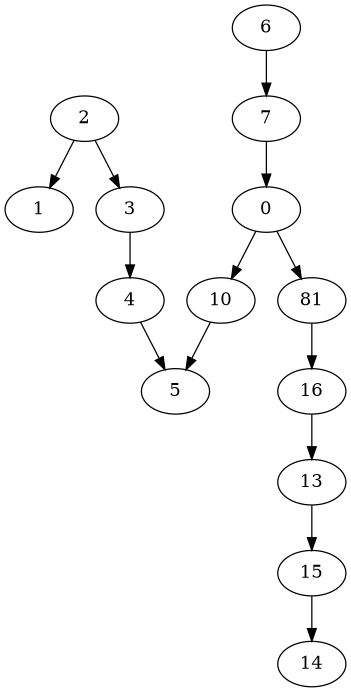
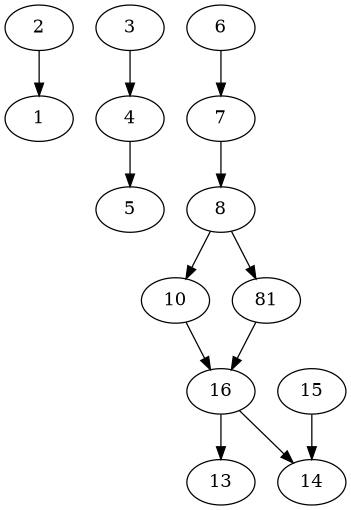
  digraph {
    node [alpha=0.15]
    1 [expect_size=42812416]
    2 [alpha=0.16 expect_size=31850496]
    3 [alpha=0.13 expect_size=48517120]
    4 [alpha=0.17 expect_size=47735808]
    5 [alpha=0.02 expect_size=8528896]
    6 [alpha=0.01 expect_size=33990656]
    7 [alpha=0.06 expect_size=24046592]
-   8 [expect_size=31720448 label=0]
+   8 [expect_size=31720448]
    10 [alpha=0.08 expect_size=9359360]
    n10 [expect_size=7766016 label=81]
    n11 [alpha=0.13 expect_size=42151936 label=16]
    13 [alpha=0.09 expect_size=31655936]
    14 [alpha=0.18 expect_size=14661632]
    15 [alpha=0.07 expect_size=7541760]
    2 -> 1
-   2 -> 3
    3 -> 4
    4 -> 5
    6 -> 7
    7 -> 8
    8 -> 10
    8 -> n10
-   10 -> 5
+   10 -> n11
    n10 -> n11
    n11 -> 13
-   13 -> 15
+   n11 -> 14
    15 -> 14
  }
